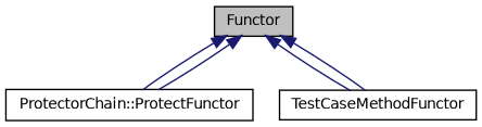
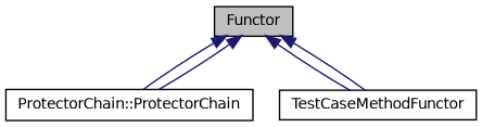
  digraph {
    node [color=black fillcolor=white fontname=Helvetica fontsize=10 shape=record style=filled]
    edge [color=midnightblue dir=back fontname=Helvetica fontsize=10 labelfontname=Helvetica labelfontsize=10 style=solid]
    n1 [fillcolor=grey75 fontcolor=black height=0.2 label=Functor width=0.4]
-   n2 [height=0.2 label="ProtectorChain::ProtectFunctor" width=0.4]
+   n2 [height=0.2 label="ProtectorChain::ProtectorChain" width=0.4]
    n3 [height=0.2 label=TestCaseMethodFunctor width=0.4]
    n1 -> n2
    n1 -> n2
    n1 -> n3
    n1 -> n3
  }
